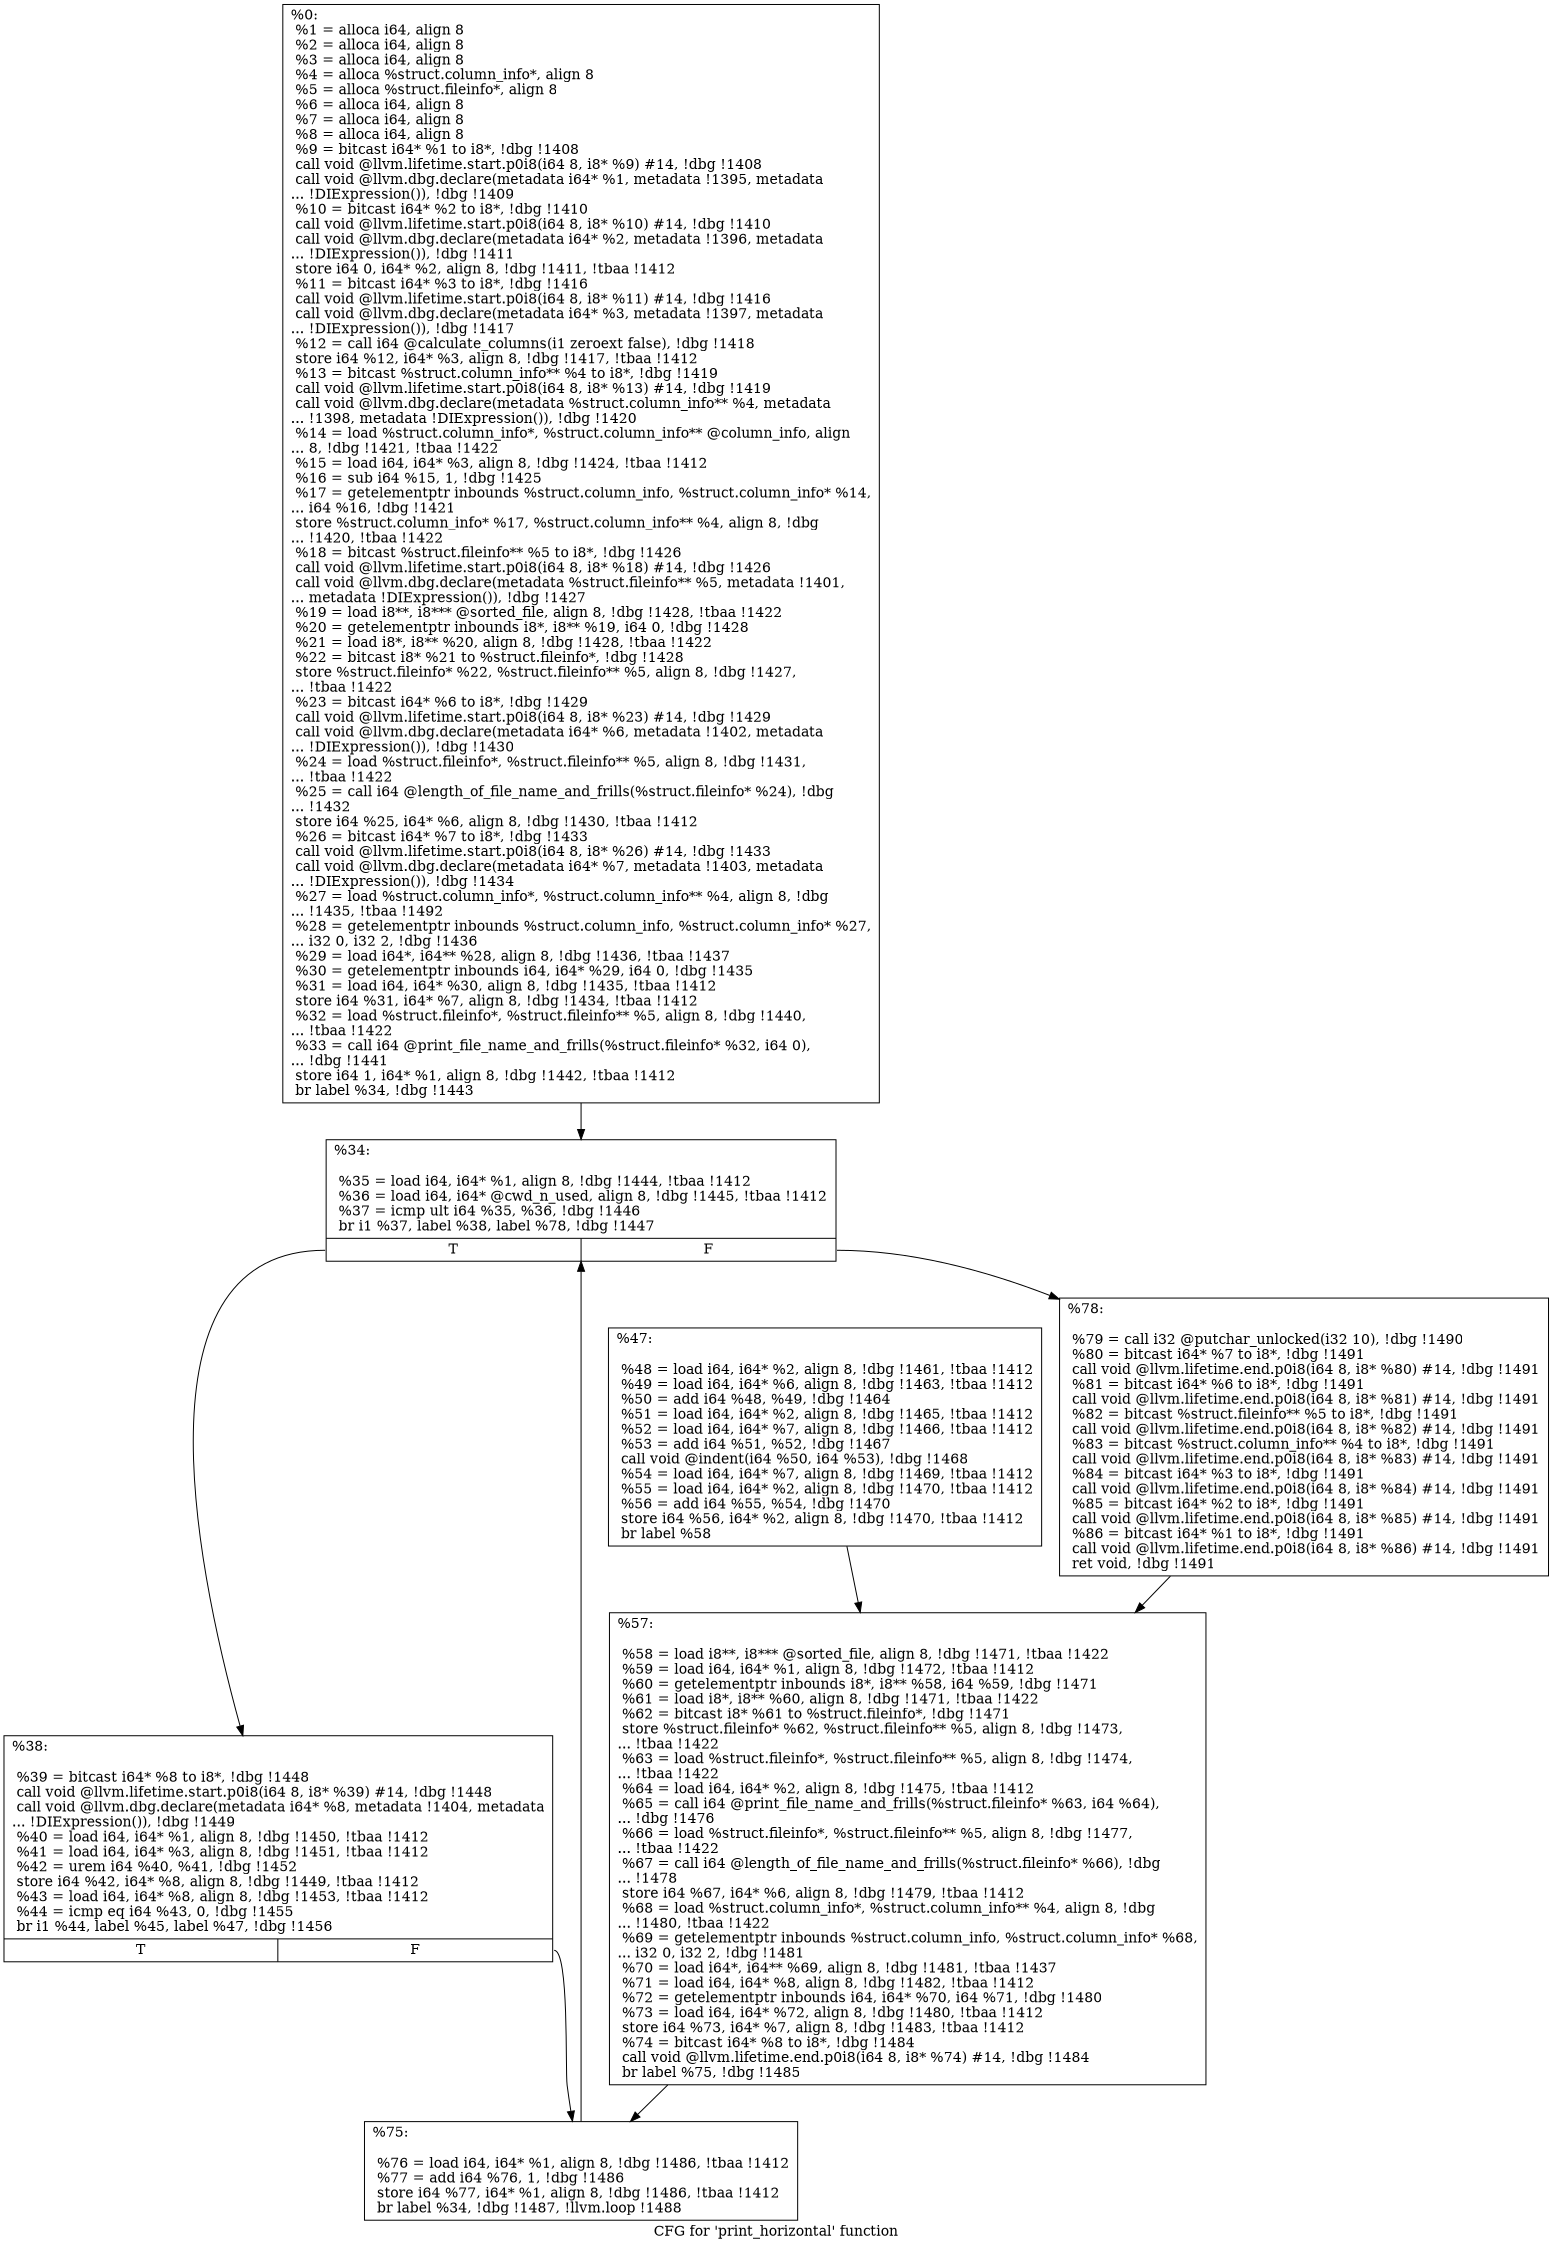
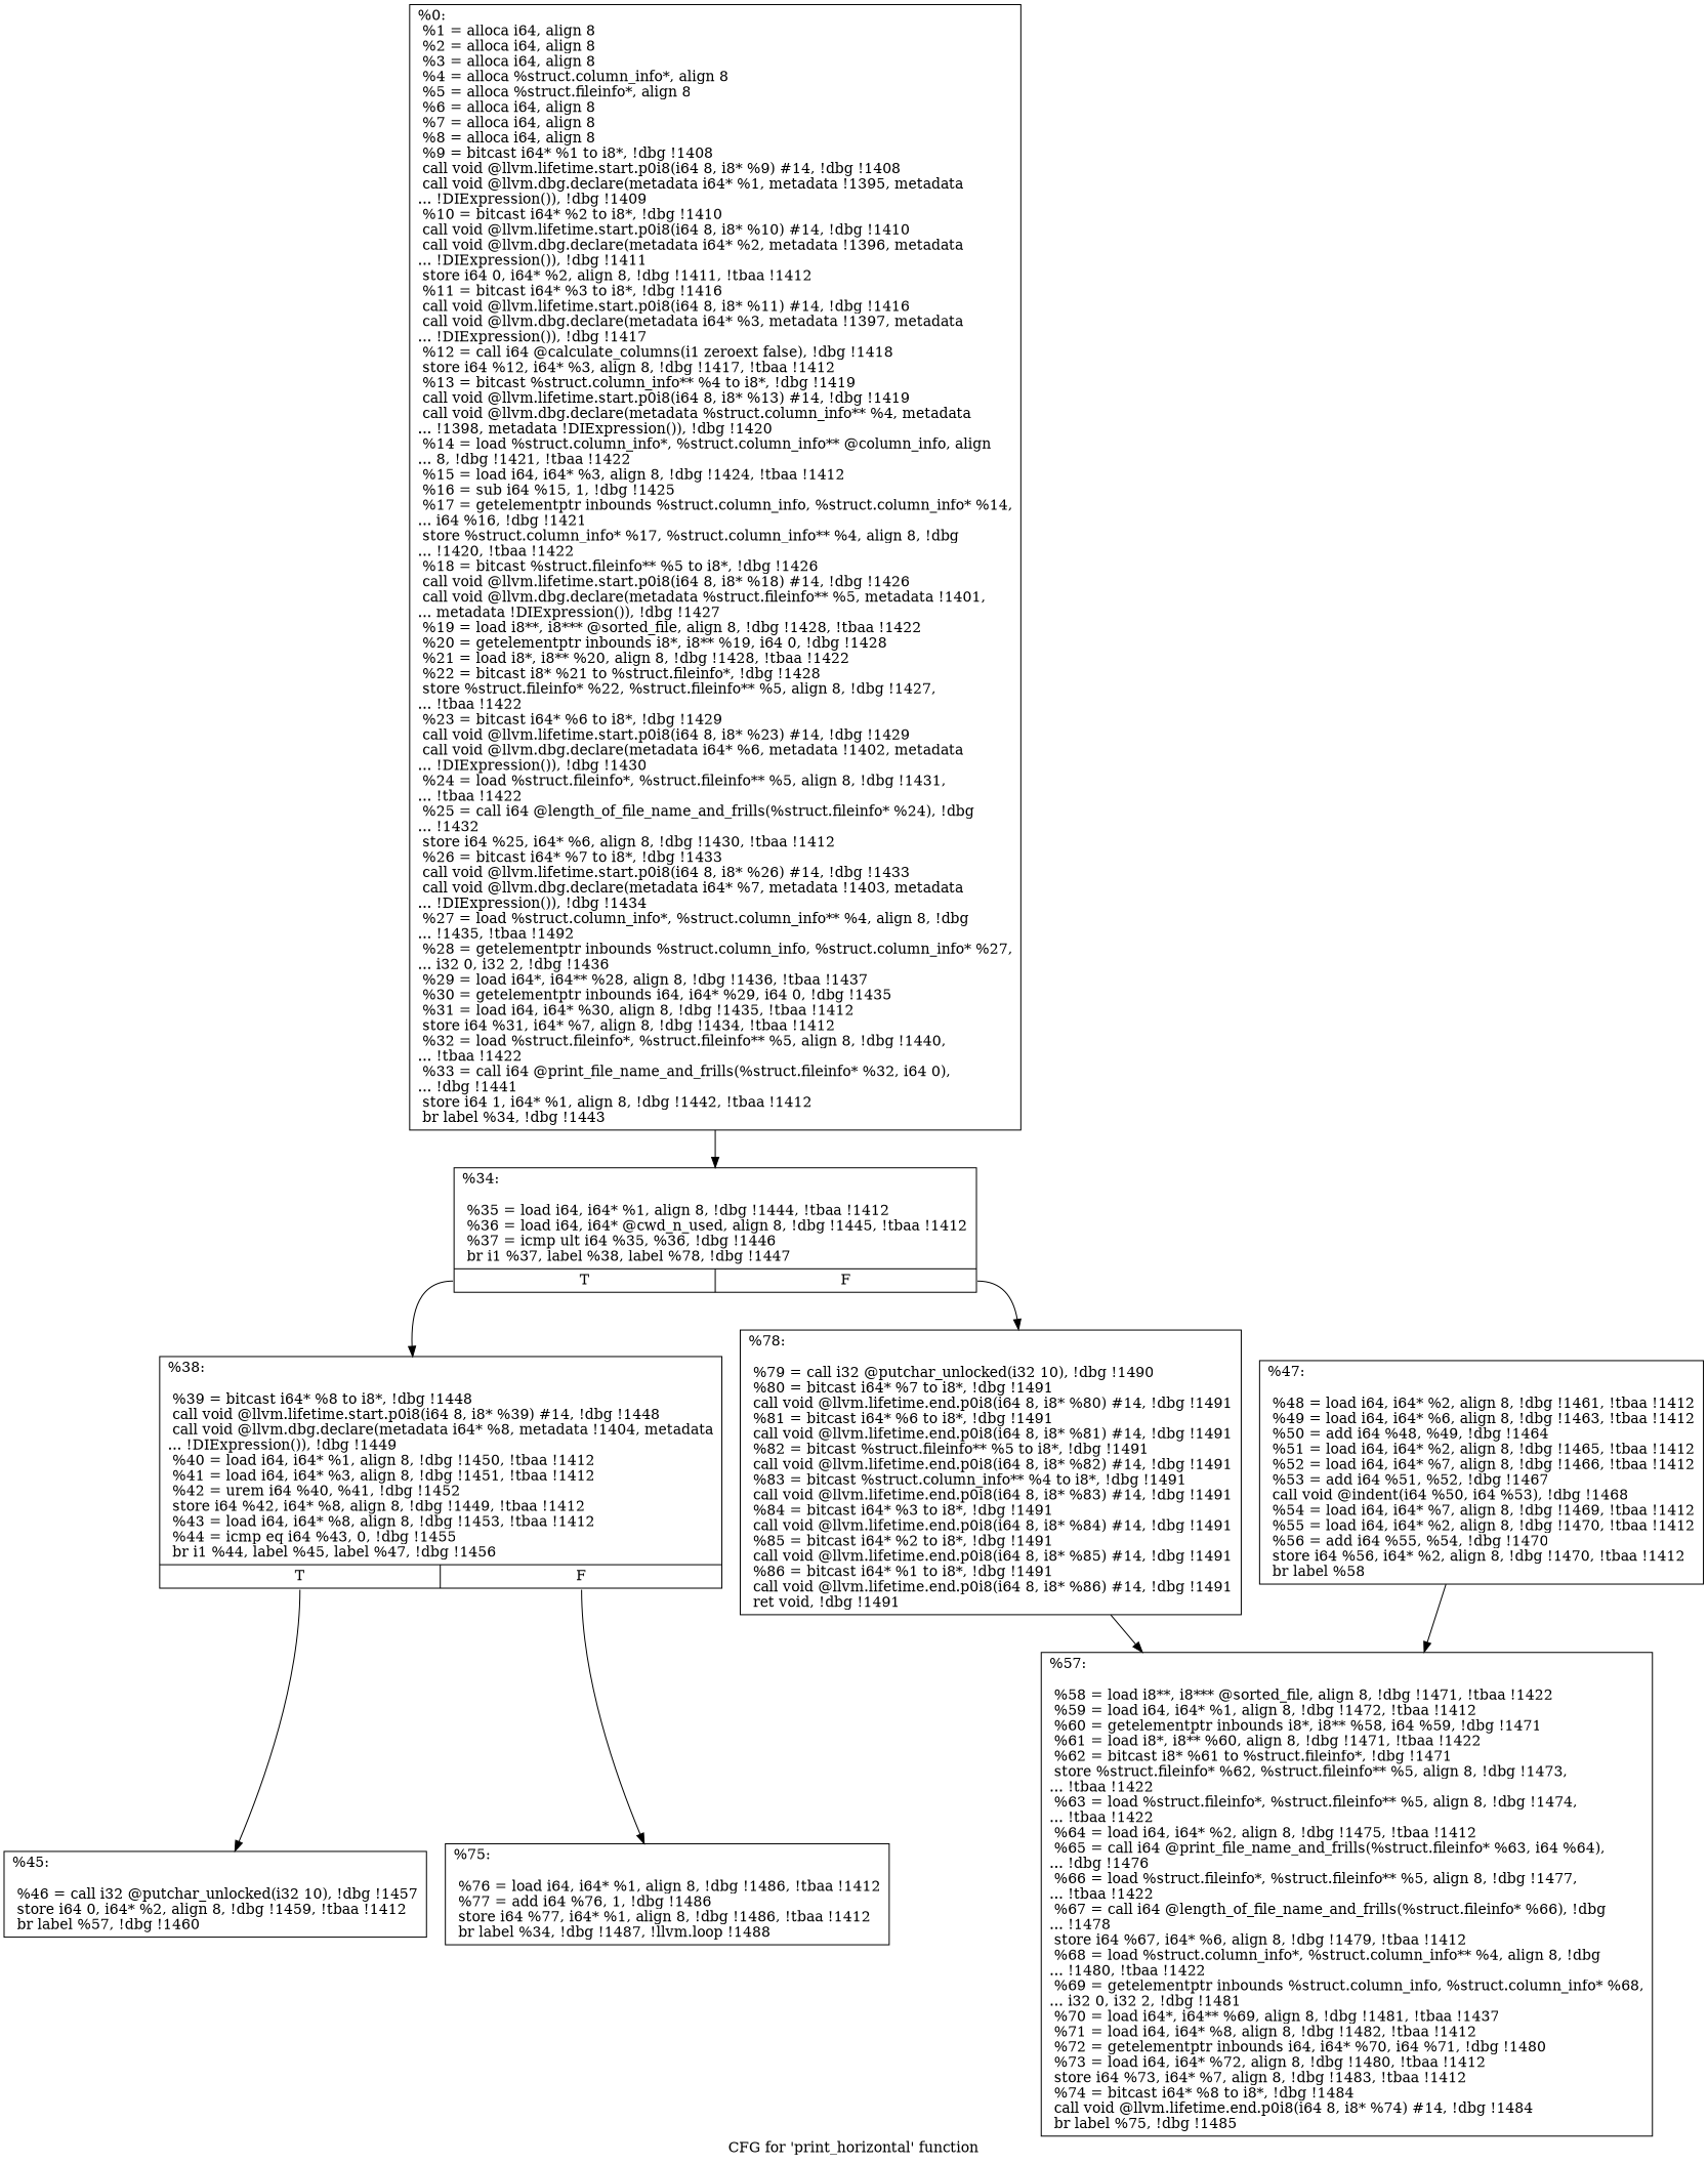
  digraph {
    label="CFG for 'print_horizontal' function"
    node [shape=record]
    n1 [label="{%0:\l  %1 = alloca i64, align 8\l  %2 = alloca i64, align 8\l  %3 = alloca i64, align 8\l  %4 = alloca %struct.column_info*, align 8\l  %5 = alloca %struct.fileinfo*, align 8\l  %6 = alloca i64, align 8\l  %7 = alloca i64, align 8\l  %8 = alloca i64, align 8\l  %9 = bitcast i64* %1 to i8*, !dbg !1408\l  call void @llvm.lifetime.start.p0i8(i64 8, i8* %9) #14, !dbg !1408\l  call void @llvm.dbg.declare(metadata i64* %1, metadata !1395, metadata\l... !DIExpression()), !dbg !1409\l  %10 = bitcast i64* %2 to i8*, !dbg !1410\l  call void @llvm.lifetime.start.p0i8(i64 8, i8* %10) #14, !dbg !1410\l  call void @llvm.dbg.declare(metadata i64* %2, metadata !1396, metadata\l... !DIExpression()), !dbg !1411\l  store i64 0, i64* %2, align 8, !dbg !1411, !tbaa !1412\l  %11 = bitcast i64* %3 to i8*, !dbg !1416\l  call void @llvm.lifetime.start.p0i8(i64 8, i8* %11) #14, !dbg !1416\l  call void @llvm.dbg.declare(metadata i64* %3, metadata !1397, metadata\l... !DIExpression()), !dbg !1417\l  %12 = call i64 @calculate_columns(i1 zeroext false), !dbg !1418\l  store i64 %12, i64* %3, align 8, !dbg !1417, !tbaa !1412\l  %13 = bitcast %struct.column_info** %4 to i8*, !dbg !1419\l  call void @llvm.lifetime.start.p0i8(i64 8, i8* %13) #14, !dbg !1419\l  call void @llvm.dbg.declare(metadata %struct.column_info** %4, metadata\l... !1398, metadata !DIExpression()), !dbg !1420\l  %14 = load %struct.column_info*, %struct.column_info** @column_info, align\l... 8, !dbg !1421, !tbaa !1422\l  %15 = load i64, i64* %3, align 8, !dbg !1424, !tbaa !1412\l  %16 = sub i64 %15, 1, !dbg !1425\l  %17 = getelementptr inbounds %struct.column_info, %struct.column_info* %14,\l... i64 %16, !dbg !1421\l  store %struct.column_info* %17, %struct.column_info** %4, align 8, !dbg\l... !1420, !tbaa !1422\l  %18 = bitcast %struct.fileinfo** %5 to i8*, !dbg !1426\l  call void @llvm.lifetime.start.p0i8(i64 8, i8* %18) #14, !dbg !1426\l  call void @llvm.dbg.declare(metadata %struct.fileinfo** %5, metadata !1401,\l... metadata !DIExpression()), !dbg !1427\l  %19 = load i8**, i8*** @sorted_file, align 8, !dbg !1428, !tbaa !1422\l  %20 = getelementptr inbounds i8*, i8** %19, i64 0, !dbg !1428\l  %21 = load i8*, i8** %20, align 8, !dbg !1428, !tbaa !1422\l  %22 = bitcast i8* %21 to %struct.fileinfo*, !dbg !1428\l  store %struct.fileinfo* %22, %struct.fileinfo** %5, align 8, !dbg !1427,\l... !tbaa !1422\l  %23 = bitcast i64* %6 to i8*, !dbg !1429\l  call void @llvm.lifetime.start.p0i8(i64 8, i8* %23) #14, !dbg !1429\l  call void @llvm.dbg.declare(metadata i64* %6, metadata !1402, metadata\l... !DIExpression()), !dbg !1430\l  %24 = load %struct.fileinfo*, %struct.fileinfo** %5, align 8, !dbg !1431,\l... !tbaa !1422\l  %25 = call i64 @length_of_file_name_and_frills(%struct.fileinfo* %24), !dbg\l... !1432\l  store i64 %25, i64* %6, align 8, !dbg !1430, !tbaa !1412\l  %26 = bitcast i64* %7 to i8*, !dbg !1433\l  call void @llvm.lifetime.start.p0i8(i64 8, i8* %26) #14, !dbg !1433\l  call void @llvm.dbg.declare(metadata i64* %7, metadata !1403, metadata\l... !DIExpression()), !dbg !1434\l  %27 = load %struct.column_info*, %struct.column_info** %4, align 8, !dbg\l... !1435, !tbaa !1492\l  %28 = getelementptr inbounds %struct.column_info, %struct.column_info* %27,\l... i32 0, i32 2, !dbg !1436\l  %29 = load i64*, i64** %28, align 8, !dbg !1436, !tbaa !1437\l  %30 = getelementptr inbounds i64, i64* %29, i64 0, !dbg !1435\l  %31 = load i64, i64* %30, align 8, !dbg !1435, !tbaa !1412\l  store i64 %31, i64* %7, align 8, !dbg !1434, !tbaa !1412\l  %32 = load %struct.fileinfo*, %struct.fileinfo** %5, align 8, !dbg !1440,\l... !tbaa !1422\l  %33 = call i64 @print_file_name_and_frills(%struct.fileinfo* %32, i64 0),\l... !dbg !1441\l  store i64 1, i64* %1, align 8, !dbg !1442, !tbaa !1412\l  br label %34, !dbg !1443\l}"]
    n2 [label="{%34:\l\l  %35 = load i64, i64* %1, align 8, !dbg !1444, !tbaa !1412\l  %36 = load i64, i64* @cwd_n_used, align 8, !dbg !1445, !tbaa !1412\l  %37 = icmp ult i64 %35, %36, !dbg !1446\l  br i1 %37, label %38, label %78, !dbg !1447\l|{<s0>T|<s1>F}}"]
    n3 [label="{%38:\l\l  %39 = bitcast i64* %8 to i8*, !dbg !1448\l  call void @llvm.lifetime.start.p0i8(i64 8, i8* %39) #14, !dbg !1448\l  call void @llvm.dbg.declare(metadata i64* %8, metadata !1404, metadata\l... !DIExpression()), !dbg !1449\l  %40 = load i64, i64* %1, align 8, !dbg !1450, !tbaa !1412\l  %41 = load i64, i64* %3, align 8, !dbg !1451, !tbaa !1412\l  %42 = urem i64 %40, %41, !dbg !1452\l  store i64 %42, i64* %8, align 8, !dbg !1449, !tbaa !1412\l  %43 = load i64, i64* %8, align 8, !dbg !1453, !tbaa !1412\l  %44 = icmp eq i64 %43, 0, !dbg !1455\l  br i1 %44, label %45, label %47, !dbg !1456\l|{<s0>T|<s1>F}}"]
    n4 [label="{%78:\l\l  %79 = call i32 @putchar_unlocked(i32 10), !dbg !1490\l  %80 = bitcast i64* %7 to i8*, !dbg !1491\l  call void @llvm.lifetime.end.p0i8(i64 8, i8* %80) #14, !dbg !1491\l  %81 = bitcast i64* %6 to i8*, !dbg !1491\l  call void @llvm.lifetime.end.p0i8(i64 8, i8* %81) #14, !dbg !1491\l  %82 = bitcast %struct.fileinfo** %5 to i8*, !dbg !1491\l  call void @llvm.lifetime.end.p0i8(i64 8, i8* %82) #14, !dbg !1491\l  %83 = bitcast %struct.column_info** %4 to i8*, !dbg !1491\l  call void @llvm.lifetime.end.p0i8(i64 8, i8* %83) #14, !dbg !1491\l  %84 = bitcast i64* %3 to i8*, !dbg !1491\l  call void @llvm.lifetime.end.p0i8(i64 8, i8* %84) #14, !dbg !1491\l  %85 = bitcast i64* %2 to i8*, !dbg !1491\l  call void @llvm.lifetime.end.p0i8(i64 8, i8* %85) #14, !dbg !1491\l  %86 = bitcast i64* %1 to i8*, !dbg !1491\l  call void @llvm.lifetime.end.p0i8(i64 8, i8* %86) #14, !dbg !1491\l  ret void, !dbg !1491\l}"]
+   n5 [label="{%45:\l\l  %46 = call i32 @putchar_unlocked(i32 10), !dbg !1457\l  store i64 0, i64* %2, align 8, !dbg !1459, !tbaa !1412\l  br label %57, !dbg !1460\l}"]
    n6 [label="{%75:\l\l  %76 = load i64, i64* %1, align 8, !dbg !1486, !tbaa !1412\l  %77 = add i64 %76, 1, !dbg !1486\l  store i64 %77, i64* %1, align 8, !dbg !1486, !tbaa !1412\l  br label %34, !dbg !1487, !llvm.loop !1488\l}"]
    n7 [label="{%57:\l\l  %58 = load i8**, i8*** @sorted_file, align 8, !dbg !1471, !tbaa !1422\l  %59 = load i64, i64* %1, align 8, !dbg !1472, !tbaa !1412\l  %60 = getelementptr inbounds i8*, i8** %58, i64 %59, !dbg !1471\l  %61 = load i8*, i8** %60, align 8, !dbg !1471, !tbaa !1422\l  %62 = bitcast i8* %61 to %struct.fileinfo*, !dbg !1471\l  store %struct.fileinfo* %62, %struct.fileinfo** %5, align 8, !dbg !1473,\l... !tbaa !1422\l  %63 = load %struct.fileinfo*, %struct.fileinfo** %5, align 8, !dbg !1474,\l... !tbaa !1422\l  %64 = load i64, i64* %2, align 8, !dbg !1475, !tbaa !1412\l  %65 = call i64 @print_file_name_and_frills(%struct.fileinfo* %63, i64 %64),\l... !dbg !1476\l  %66 = load %struct.fileinfo*, %struct.fileinfo** %5, align 8, !dbg !1477,\l... !tbaa !1422\l  %67 = call i64 @length_of_file_name_and_frills(%struct.fileinfo* %66), !dbg\l... !1478\l  store i64 %67, i64* %6, align 8, !dbg !1479, !tbaa !1412\l  %68 = load %struct.column_info*, %struct.column_info** %4, align 8, !dbg\l... !1480, !tbaa !1422\l  %69 = getelementptr inbounds %struct.column_info, %struct.column_info* %68,\l... i32 0, i32 2, !dbg !1481\l  %70 = load i64*, i64** %69, align 8, !dbg !1481, !tbaa !1437\l  %71 = load i64, i64* %8, align 8, !dbg !1482, !tbaa !1412\l  %72 = getelementptr inbounds i64, i64* %70, i64 %71, !dbg !1480\l  %73 = load i64, i64* %72, align 8, !dbg !1480, !tbaa !1412\l  store i64 %73, i64* %7, align 8, !dbg !1483, !tbaa !1412\l  %74 = bitcast i64* %8 to i8*, !dbg !1484\l  call void @llvm.lifetime.end.p0i8(i64 8, i8* %74) #14, !dbg !1484\l  br label %75, !dbg !1485\l}"]
    n8 [label="{%47:\l\l  %48 = load i64, i64* %2, align 8, !dbg !1461, !tbaa !1412\l  %49 = load i64, i64* %6, align 8, !dbg !1463, !tbaa !1412\l  %50 = add i64 %48, %49, !dbg !1464\l  %51 = load i64, i64* %2, align 8, !dbg !1465, !tbaa !1412\l  %52 = load i64, i64* %7, align 8, !dbg !1466, !tbaa !1412\l  %53 = add i64 %51, %52, !dbg !1467\l  call void @indent(i64 %50, i64 %53), !dbg !1468\l  %54 = load i64, i64* %7, align 8, !dbg !1469, !tbaa !1412\l  %55 = load i64, i64* %2, align 8, !dbg !1470, !tbaa !1412\l  %56 = add i64 %55, %54, !dbg !1470\l  store i64 %56, i64* %2, align 8, !dbg !1470, !tbaa !1412\l  br label %58\l}"]
    n1 -> n2
    n2 -> n3 [tailport=s0]
    n2 -> n4 [tailport=s1]
+   n3 -> n5 [tailport=s0]
    n3 -> n6 [tailport=s1]
    n4 -> n7
-   n6 -> n2
-   n7 -> n6
    n8 -> n7
  }
